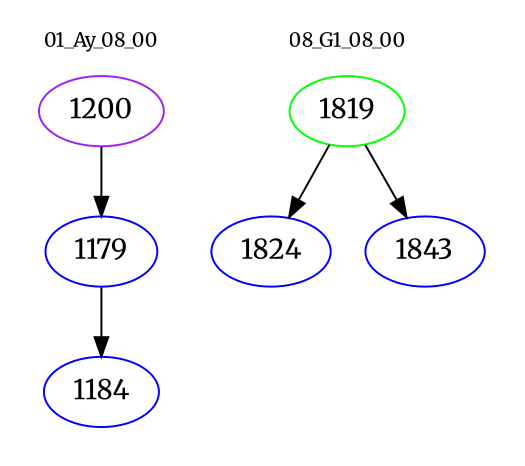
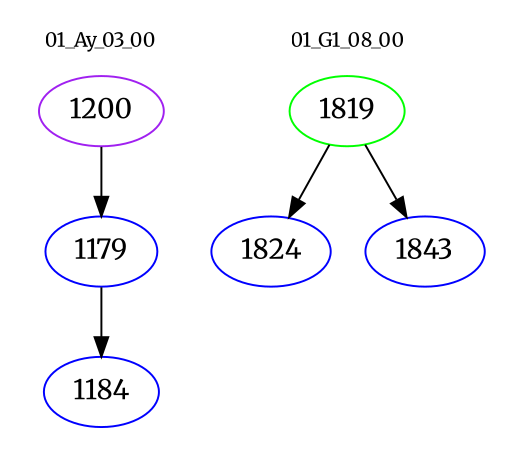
  digraph {
    fontname=Merriweather
    node [color=blue fontname=Merriweather]
    edge [color=black fontname=Merriweather]
    n1 [label=1179]
    n2 [label=1184]
    n3 [color=purple label=1200]
    n4 [color=green label=1819]
    n5 [label=1824]
    n6 [label=1843]
    subgraph cluster_1 {
      color=white
      fontsize=10
-     label="01_Ay_08_00"
+     label="01_Ay_03_00"
      n1
      n2
      n3
    }
    subgraph cluster_2 {
      color=white
      fontsize=10
-     label="08_G1_08_00"
+     label="01_G1_08_00"
      n4
      n5
      n6
    }
    n1 -> n2
    n3 -> n1
    n4 -> n5
    n4 -> n6
  }
